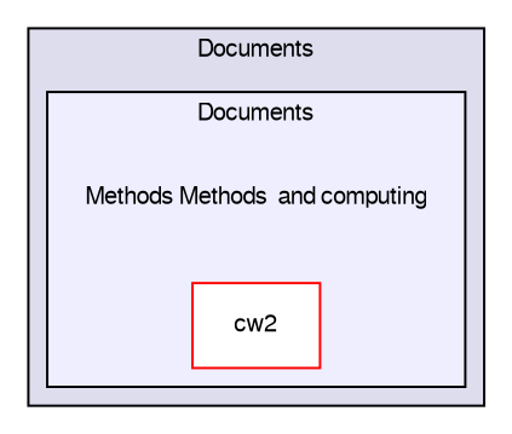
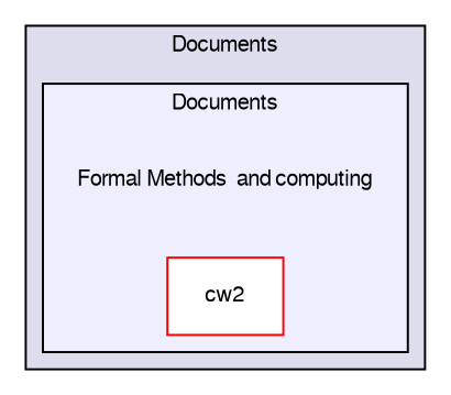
  digraph {
    compound=true
    rankdir=LR
    node [fontname=FreeSans fontsize=10]
-   n1 [label="Methods Methods  and computing" shape=plaintext]
+   n1 [label="Formal Methods  and computing" shape=plaintext]
    n2 [color=red fillcolor=white label=cw2 shape=box style=filled]
    subgraph cluster_1 {
      bgcolor="#ddddee"
      fontname=FreeSans
      fontsize=10
      label=Documents
      pencolor=black
      subgraph cluster_2 {
        bgcolor="#eeeeff"
        fontname=FreeSans
        fontsize=10
        pencolor=black
        n1
        n2
      }
    }
  }
